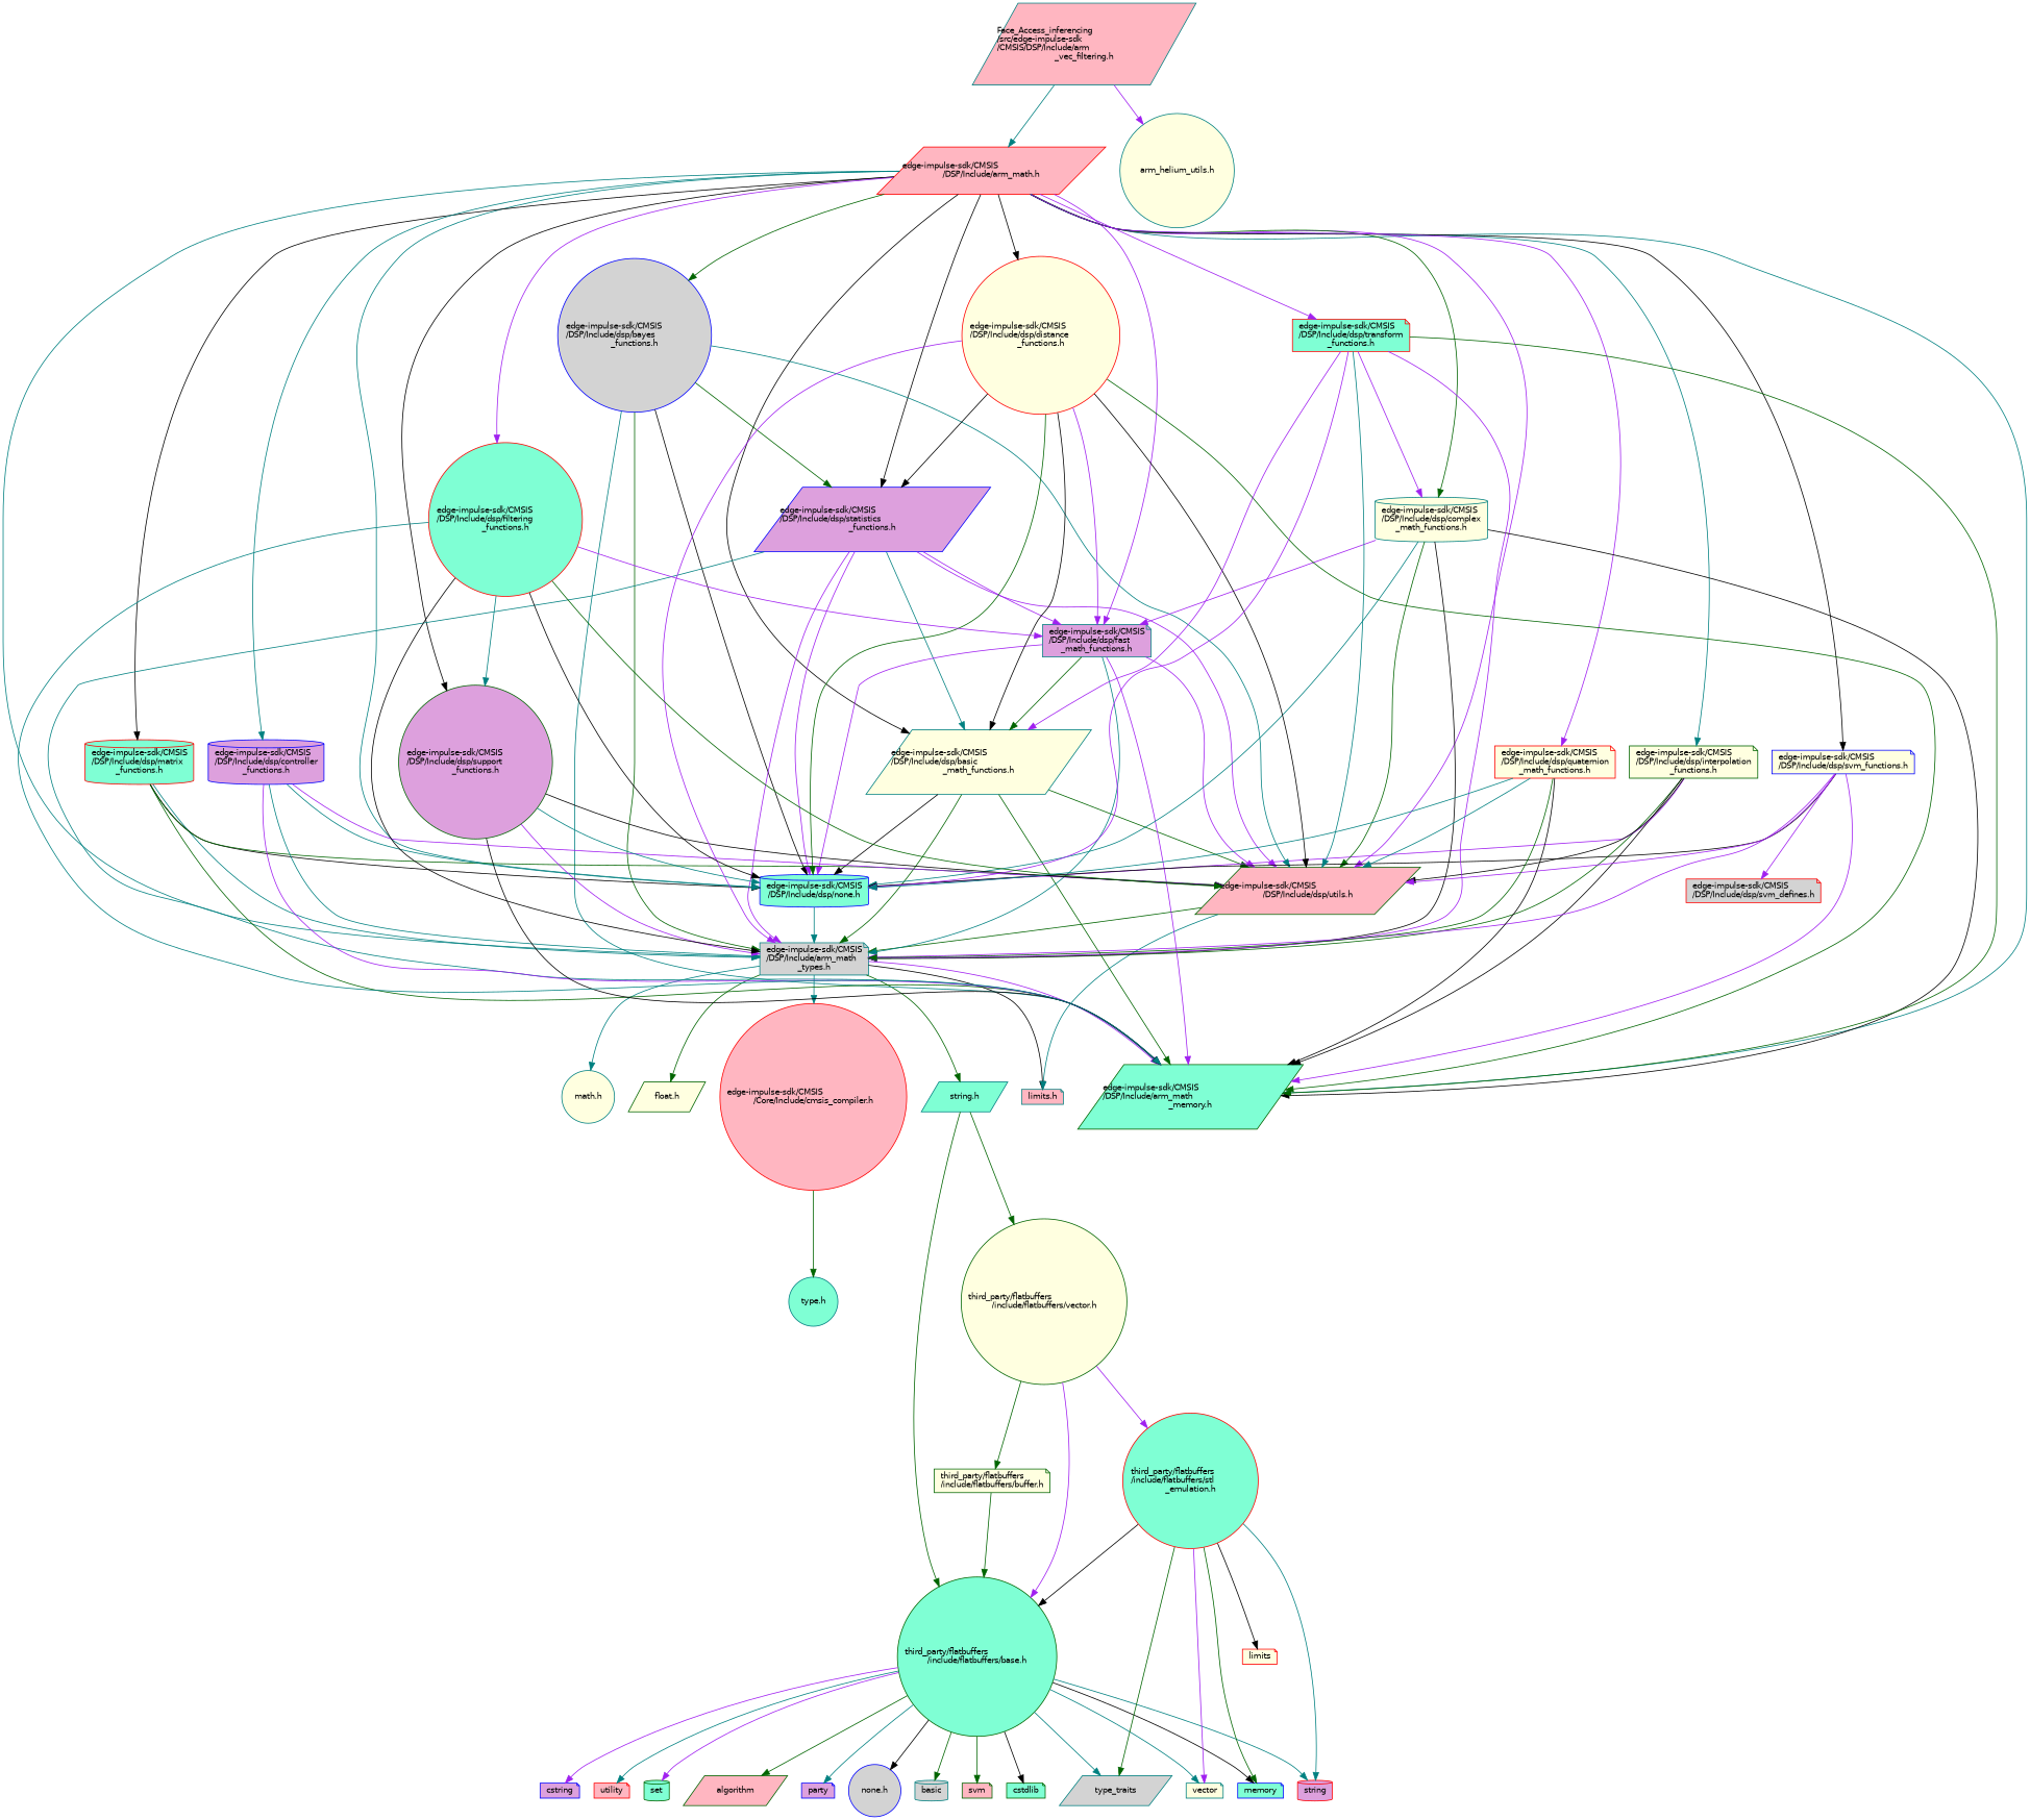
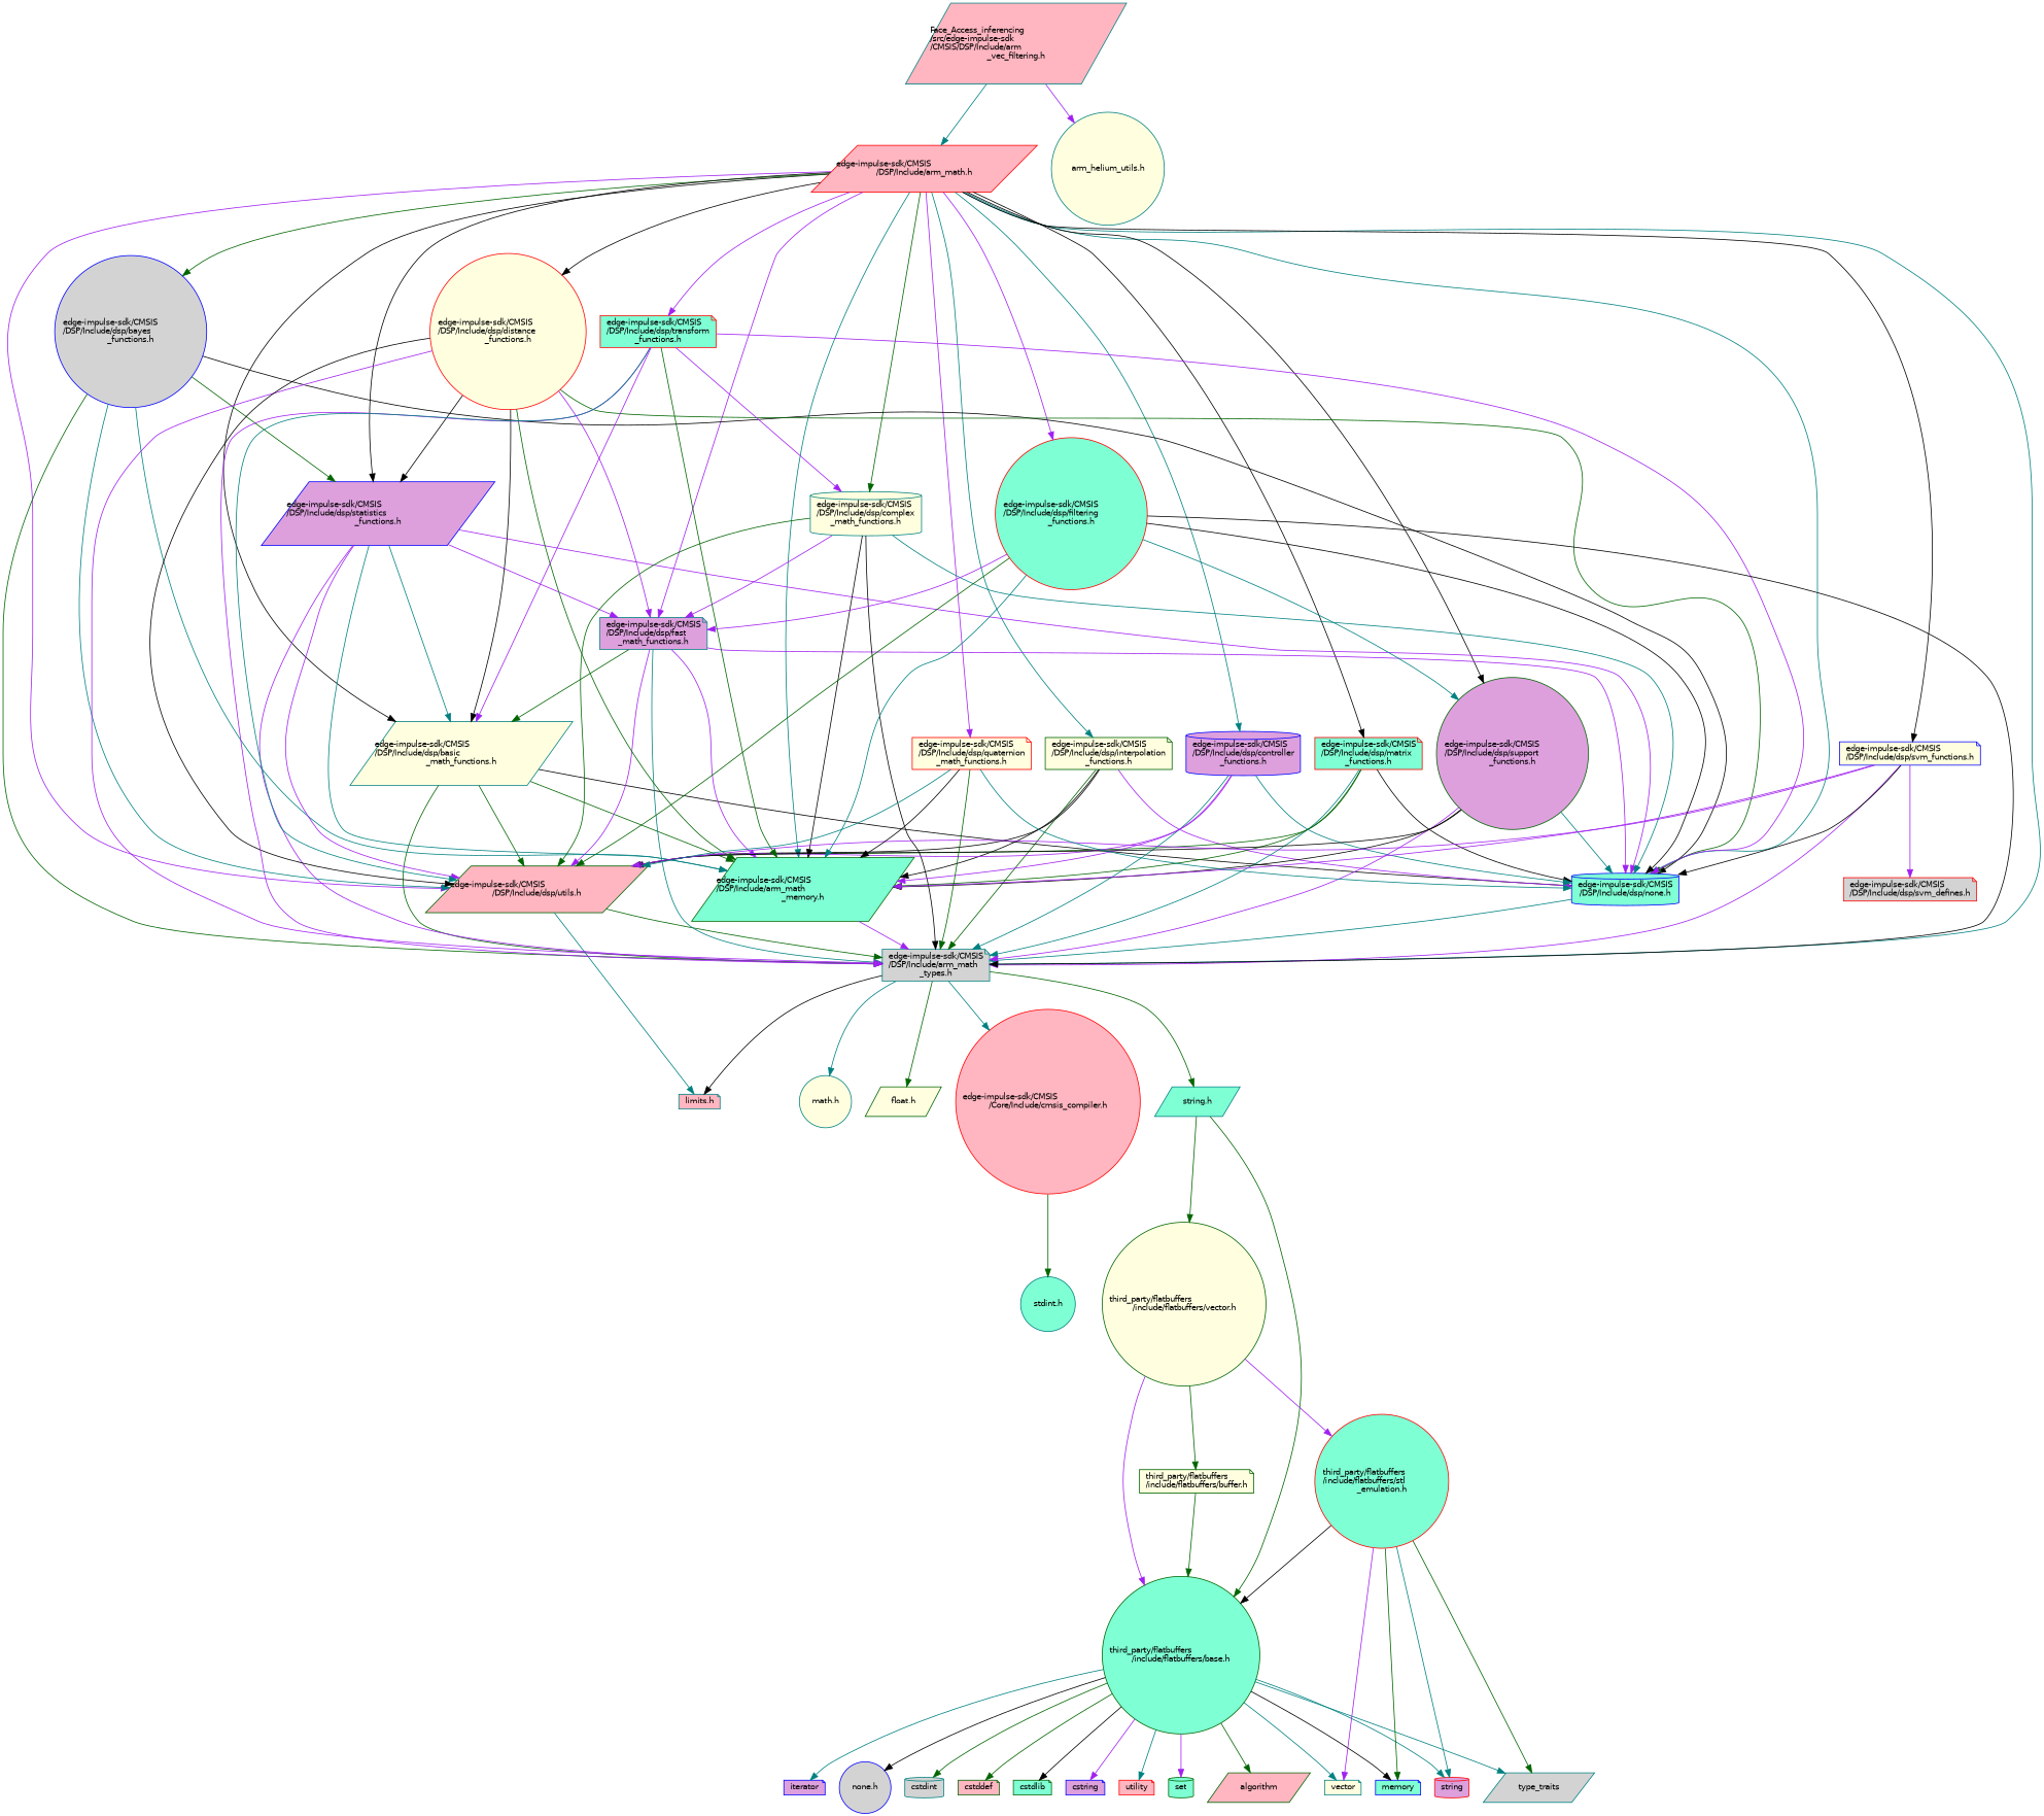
  digraph {
    node [color=teal fillcolor=lightyellow fontname=Helvetica fontsize=10 shape=note style=filled]
    edge [color=purple fontname=Helvetica fontsize=10 labelfontname=Helvetica labelfontsize=10 style=solid]
    n1 [fillcolor=lightpink fontcolor=black height=0.2 label="Face_Access_inferencing\l/src/edge-impulse-sdk\l/CMSIS/DSP/Include/arm\l_vec_filtering.h" shape=parallelogram width=0.4]
    n2 [color=red fillcolor=lightpink height=0.2 label="edge-impulse-sdk/CMSIS\l/DSP/Include/arm_math.h" shape=parallelogram width=0.4]
    n3 [height=0.2 label="arm_helium_utils.h" shape=circle width=0.4]
    n4 [fillcolor=lightgrey height=0.2 label="edge-impulse-sdk/CMSIS\l/DSP/Include/arm_math\l_types.h" width=0.4]
    n5 [color=darkgreen fillcolor=aquamarine height=0.2 label="edge-impulse-sdk/CMSIS\l/DSP/Include/arm_math\l_memory.h" shape=parallelogram width=0.4]
    n6 [color=blue fillcolor=aquamarine height=0.2 label="edge-impulse-sdk/CMSIS\l/DSP/Include/dsp/none.h" shape=cylinder width=0.4]
    n7 [color=darkgreen fillcolor=lightpink height=0.2 label="edge-impulse-sdk/CMSIS\l/DSP/Include/dsp/utils.h" shape=parallelogram width=0.4]
    n8 [height=0.2 label="edge-impulse-sdk/CMSIS\l/DSP/Include/dsp/basic\l_math_functions.h" shape=parallelogram width=0.4]
    n9 [color=darkgreen height=0.2 label="edge-impulse-sdk/CMSIS\l/DSP/Include/dsp/interpolation\l_functions.h" width=0.4]
    n10 [color=blue fillcolor=lightgrey height=0.2 label="edge-impulse-sdk/CMSIS\l/DSP/Include/dsp/bayes\l_functions.h" shape=circle width=0.4]
    n11 [color=blue fillcolor=plum height=0.2 label="edge-impulse-sdk/CMSIS\l/DSP/Include/dsp/statistics\l_functions.h" shape=parallelogram width=0.4]
    n12 [fillcolor=plum height=0.2 label="edge-impulse-sdk/CMSIS\l/DSP/Include/dsp/fast\l_math_functions.h" width=0.4]
-   n13 [color=red fillcolor=aquamarine height=0.2 label="edge-impulse-sdk/CMSIS\l/DSP/Include/dsp/matrix\l_functions.h" shape=cylinder width=0.4]
+   n13 [color=red fillcolor=aquamarine height=0.2 label="edge-impulse-sdk/CMSIS\l/DSP/Include/dsp/matrix\l_functions.h" width=0.4]
    n14 [height=0.2 label="edge-impulse-sdk/CMSIS\l/DSP/Include/dsp/complex\l_math_functions.h" shape=cylinder width=0.4]
    n15 [color=blue fillcolor=plum height=0.2 label="edge-impulse-sdk/CMSIS\l/DSP/Include/dsp/controller\l_functions.h" shape=cylinder width=0.4]
    n16 [color=darkgreen fillcolor=plum height=0.2 label="edge-impulse-sdk/CMSIS\l/DSP/Include/dsp/support\l_functions.h" shape=circle width=0.4]
    n17 [color=red height=0.2 label="edge-impulse-sdk/CMSIS\l/DSP/Include/dsp/distance\l_functions.h" shape=circle width=0.4]
    n18 [color=blue height=0.2 label="edge-impulse-sdk/CMSIS\l/DSP/Include/dsp/svm_functions.h" width=0.4]
    n19 [color=red fillcolor=aquamarine height=0.2 label="edge-impulse-sdk/CMSIS\l/DSP/Include/dsp/transform\l_functions.h" width=0.4]
    n20 [color=red fillcolor=aquamarine height=0.2 label="edge-impulse-sdk/CMSIS\l/DSP/Include/dsp/filtering\l_functions.h" shape=circle width=0.4]
    n21 [color=red height=0.2 label="edge-impulse-sdk/CMSIS\l/DSP/Include/dsp/quaternion\l_math_functions.h" width=0.4]
    n22 [color=red fillcolor=lightpink height=0.2 label="edge-impulse-sdk/CMSIS\l/Core/Include/cmsis_compiler.h" shape=circle width=0.4]
    n23 [fillcolor=aquamarine height=0.2 label="string.h" shape=parallelogram width=0.4]
    n24 [height=0.2 label="math.h" shape=circle width=0.4]
    n25 [color=darkgreen height=0.2 label="float.h" shape=parallelogram width=0.4]
    n26 [fillcolor=lightpink height=0.2 label="limits.h" width=0.4]
    n27 [color=red fillcolor=lightgrey height=0.2 label="edge-impulse-sdk/CMSIS\l/DSP/Include/dsp/svm_defines.h" width=0.4]
-   n28 [fillcolor=aquamarine height=0.2 label="type.h" shape=circle width=0.4]
+   n28 [fillcolor=aquamarine height=0.2 label="stdint.h" shape=circle width=0.4]
    n29 [color=darkgreen fillcolor=aquamarine height=0.2 label="third_party/flatbuffers\l/include/flatbuffers/base.h" shape=circle width=0.4]
    n30 [color=darkgreen height=0.2 label="third_party/flatbuffers\l/include/flatbuffers/vector.h" shape=circle width=0.4]
    n31 [color=blue fillcolor=lightgrey height=0.2 label="none.h" shape=circle width=0.4]
-   n32 [fillcolor=lightgrey height=0.2 label=basic shape=cylinder width=0.4]
-   n33 [color=darkgreen fillcolor=lightpink height=0.2 label=svm width=0.4]
+   n32 [fillcolor=lightgrey height=0.2 label=cstdint shape=cylinder width=0.4]
+   n33 [color=darkgreen fillcolor=lightpink height=0.2 label=cstddef width=0.4]
    n34 [color=darkgreen fillcolor=aquamarine height=0.2 label=cstdlib width=0.4]
    n35 [color=blue fillcolor=plum height=0.2 label=cstring width=0.4]
    n36 [color=red fillcolor=lightpink height=0.2 label=utility width=0.4]
    n37 [color=red fillcolor=plum height=0.2 label=string shape=cylinder width=0.4]
    n38 [fillcolor=lightgrey height=0.2 label=type_traits shape=parallelogram width=0.4]
    n39 [height=0.2 label=vector width=0.4]
    n40 [color=darkgreen fillcolor=aquamarine height=0.2 label=set shape=cylinder width=0.4]
    n41 [color=darkgreen fillcolor=lightpink height=0.2 label=algorithm shape=parallelogram width=0.4]
-   n42 [color=blue fillcolor=plum height=0.2 label=party width=0.4]
+   n42 [color=blue fillcolor=plum height=0.2 label=iterator width=0.4]
    n43 [color=blue fillcolor=aquamarine height=0.2 label=memory width=0.4]
    n44 [color=darkgreen height=0.2 label="third_party/flatbuffers\l/include/flatbuffers/buffer.h" width=0.4]
    n45 [color=red fillcolor=aquamarine height=0.2 label="third_party/flatbuffers\l/include/flatbuffers/stl\l_emulation.h" shape=circle width=0.4]
-   n46 [color=red height=0.2 label=limits width=0.4]
    n1 -> n2 [color=teal]
    n1 -> n3
    n2 -> n4 [color=teal]
    n2 -> n5 [color=teal]
    n2 -> n6 [color=teal]
    n2 -> n7
    n2 -> n8 [color=black]
    n2 -> n9 [color=teal]
    n2 -> n10 [color=darkgreen]
    n2 -> n11 [color=black]
    n2 -> n12
    n2 -> n13 [color=black]
    n2 -> n14 [color=darkgreen]
    n2 -> n15 [color=teal]
    n2 -> n16 [color=black]
    n2 -> n17 [color=black]
    n2 -> n18 [color=black]
    n2 -> n19
    n2 -> n20
    n2 -> n21
    n4 -> n22 [color=teal]
    n4 -> n23 [color=darkgreen]
    n4 -> n24 [color=teal]
    n4 -> n25 [color=darkgreen]
    n4 -> n26 [color=black]
-   n4 -> n5
+   n5 -> n4
    n6 -> n4 [color=teal]
    n7 -> n4 [color=darkgreen]
    n7 -> n26 [color=teal]
    n8 -> n4 [color=darkgreen]
    n8 -> n5 [color=darkgreen]
    n8 -> n6 [color=black]
    n8 -> n7 [color=darkgreen]
    n9 -> n4 [color=darkgreen]
    n9 -> n5 [color=black]
    n9 -> n6
    n9 -> n7 [color=black]
    n10 -> n4 [color=darkgreen]
    n10 -> n5 [color=teal]
    n10 -> n6 [color=black]
    n10 -> n7 [color=teal]
    n10 -> n11 [color=darkgreen]
    n11 -> n4
    n11 -> n5 [color=teal]
    n11 -> n6
    n11 -> n7
    n11 -> n8 [color=teal]
    n11 -> n12
    n12 -> n4 [color=teal]
    n12 -> n5
    n12 -> n6
    n12 -> n7
    n12 -> n8 [color=darkgreen]
    n13 -> n4 [color=teal]
    n13 -> n5 [color=darkgreen]
    n13 -> n6 [color=black]
    n13 -> n7 [color=darkgreen]
    n14 -> n4 [color=black]
    n14 -> n5 [color=black]
    n14 -> n6 [color=teal]
    n14 -> n7 [color=darkgreen]
    n14 -> n12
    n15 -> n4 [color=teal]
    n15 -> n5
    n15 -> n6 [color=teal]
    n15 -> n7
    n16 -> n4
    n16 -> n5 [color=black]
    n16 -> n6 [color=teal]
    n16 -> n7 [color=black]
    n17 -> n4
    n17 -> n5 [color=darkgreen]
    n17 -> n6 [color=darkgreen]
    n17 -> n7 [color=black]
    n17 -> n8 [color=black]
    n17 -> n11 [color=black]
    n17 -> n12
    n18 -> n4
    n18 -> n5
    n18 -> n6 [color=black]
    n18 -> n7
    n18 -> n27
    n19 -> n4
    n19 -> n5 [color=darkgreen]
    n19 -> n6
    n19 -> n7 [color=teal]
    n19 -> n8
    n19 -> n14
    n20 -> n4 [color=black]
    n20 -> n5 [color=teal]
    n20 -> n6 [color=black]
    n20 -> n7 [color=darkgreen]
    n20 -> n12
    n20 -> n16 [color=teal]
    n21 -> n4 [color=darkgreen]
    n21 -> n5 [color=black]
    n21 -> n6 [color=teal]
    n21 -> n7 [color=teal]
    n22 -> n28 [color=darkgreen]
    n23 -> n29 [color=darkgreen]
    n23 -> n30 [color=darkgreen]
    n29 -> n31 [color=black]
    n29 -> n32 [color=darkgreen]
    n29 -> n33 [color=darkgreen]
    n29 -> n34 [color=black]
    n29 -> n35
    n29 -> n36 [color=teal]
    n29 -> n37 [color=teal]
    n29 -> n38 [color=teal]
    n29 -> n39 [color=teal]
    n29 -> n40
    n29 -> n41 [color=darkgreen]
    n29 -> n42 [color=teal]
    n29 -> n43 [color=black]
    n30 -> n29
    n30 -> n44 [color=darkgreen]
    n30 -> n45
    n44 -> n29 [color=darkgreen]
    n45 -> n29 [color=black]
    n45 -> n37 [color=teal]
    n45 -> n38 [color=darkgreen]
    n45 -> n39
    n45 -> n43 [color=darkgreen]
-   n45 -> n46 [color=black]
  }
